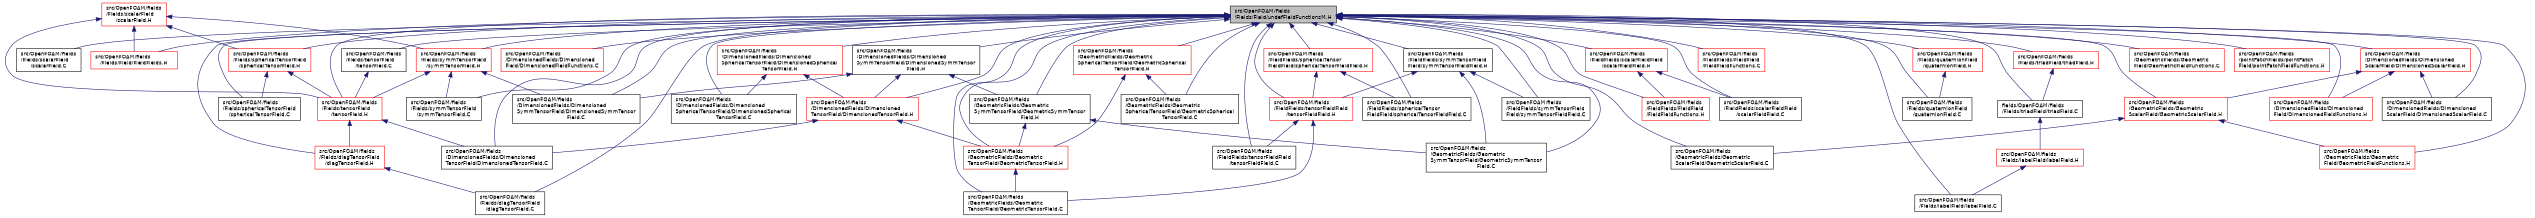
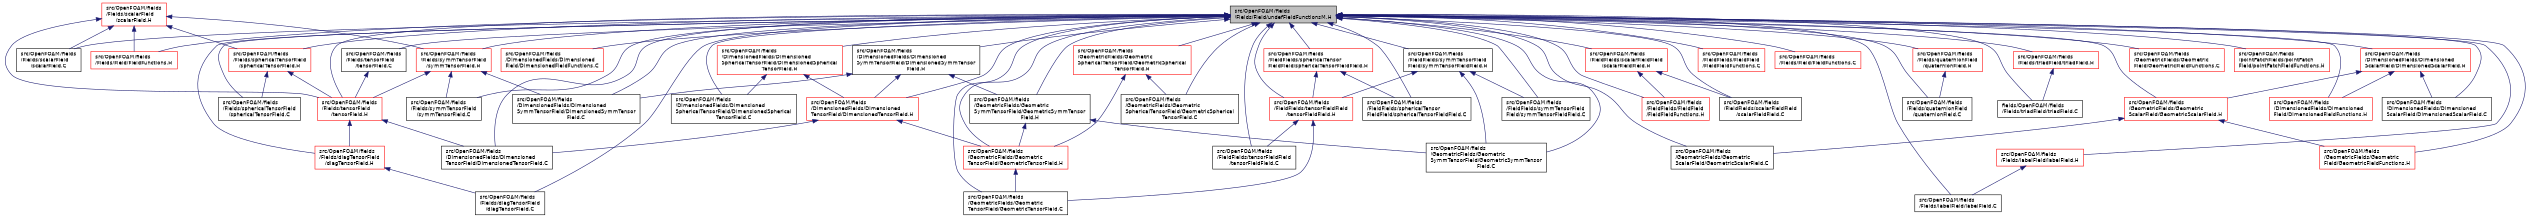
  digraph {
    node [color=red fontname=Helvetica fontsize=10 shape=record]
    edge [color=midnightblue dir=back fontname=Helvetica fontsize=10 labelfontname=Helvetica labelfontsize=10 style=solid]
    n1 [color=black fillcolor=grey75 fontcolor=black height=0.2 label="src/OpenFOAM/fields\l/Fields/Field/undefFieldFunctionsM.H" style=filled width=0.4]
    n2 [height=0.2 label="src/OpenFOAM/fields\l/DimensionedFields/Dimensioned\lField/DimensionedFieldFunctions.H" width=0.4]
    n3 [height=0.2 label="src/OpenFOAM/fields\l/DimensionedFields/Dimensioned\lField/DimensionedFieldFunctions.C" width=0.4]
    n4 [height=0.2 label="src/OpenFOAM/fields\l/DimensionedFields/Dimensioned\lScalarField/DimensionedScalarField.H" width=0.4]
    n5 [color=black height=0.2 label="src/OpenFOAM/fields\l/DimensionedFields/Dimensioned\lScalarField/DimensionedScalarField.C" width=0.4]
    n6 [height=0.2 label="src/OpenFOAM/fields\l/GeometricFields/Geometric\lScalarField/GeometricScalarField.H" width=0.4]
    n7 [height=0.2 label="src/OpenFOAM/fields\l/GeometricFields/Geometric\lField/GeometricFieldFunctions.H" width=0.4]
    n8 [color=black height=0.2 label="src/OpenFOAM/fields\l/GeometricFields/Geometric\lScalarField/GeometricScalarField.C" width=0.4]
    n9 [height=0.2 label="src/OpenFOAM/fields\l/DimensionedFields/Dimensioned\lSphericalTensorField/DimensionedSpherical\lTensorField.H" width=0.4]
    n10 [color=black height=0.2 label="src/OpenFOAM/fields\l/DimensionedFields/Dimensioned\lSphericalTensorField/DimensionedSpherical\lTensorField.C" width=0.4]
    n11 [height=0.2 label="src/OpenFOAM/fields\l/DimensionedFields/Dimensioned\lTensorField/DimensionedTensorField.H" width=0.4]
    n12 [color=black height=0.2 label="src/OpenFOAM/fields\l/DimensionedFields/Dimensioned\lTensorField/DimensionedTensorField.C" width=0.4]
    n13 [height=0.2 label="src/OpenFOAM/fields\l/GeometricFields/Geometric\lTensorField/GeometricTensorField.H" width=0.4]
    n14 [color=black height=0.2 label="src/OpenFOAM/fields\l/GeometricFields/Geometric\lTensorField/GeometricTensorField.C" width=0.4]
    n15 [color=black height=0.2 label="src/OpenFOAM/fields\l/DimensionedFields/Dimensioned\lSymmTensorField/DimensionedSymmTensor\lField.H" width=0.4]
    n16 [color=black height=0.2 label="src/OpenFOAM/fields\l/DimensionedFields/Dimensioned\lSymmTensorField/DimensionedSymmTensor\lField.C" width=0.4]
    n17 [color=black height=0.2 label="src/OpenFOAM/fields\l/GeometricFields/Geometric\lSymmTensorField/GeometricSymmTensor\lField.H" width=0.4]
    n18 [color=black height=0.2 label="src/OpenFOAM/fields\l/GeometricFields/Geometric\lSymmTensorField/GeometricSymmTensor\lField.C" width=0.4]
    n19 [height=0.2 label="src/OpenFOAM/fields\l/FieldFields/FieldField\l/FieldFieldFunctions.H" width=0.4]
    n20 [height=0.2 label="src/OpenFOAM/fields\l/FieldFields/FieldField\l/FieldFieldFunctions.C" width=0.4]
    n21 [height=0.2 label="src/OpenFOAM/fields\l/FieldFields/scalarFieldField\l/scalarFieldField.H" width=0.4]
    n22 [color=black height=0.2 label="src/OpenFOAM/fields\l/FieldFields/scalarFieldField\l/scalarFieldField.C" width=0.4]
    n23 [height=0.2 label="src/OpenFOAM/fields\l/FieldFields/sphericalTensor\lFieldField/sphericalTensorFieldField.H" width=0.4]
    n24 [color=black height=0.2 label="src/OpenFOAM/fields\l/FieldFields/sphericalTensor\lFieldField/sphericalTensorFieldField.C" width=0.4]
    n25 [height=0.2 label="src/OpenFOAM/fields\l/FieldFields/tensorFieldField\l/tensorFieldField.H" width=0.4]
    n26 [color=black height=0.2 label="src/OpenFOAM/fields\l/FieldFields/tensorFieldField\l/tensorFieldField.C" width=0.4]
    n27 [color=black height=0.2 label="src/OpenFOAM/fields\l/FieldFields/symmTensorField\lField/symmTensorFieldField.H" width=0.4]
    n28 [color=black height=0.2 label="src/OpenFOAM/fields\l/FieldFields/symmTensorField\lField/symmTensorFieldField.C" width=0.4]
    n29 [height=0.2 label="src/OpenFOAM/fields\l/Fields/diagTensorField\l/diagTensorField.H" width=0.4]
    n30 [color=black height=0.2 label="src/OpenFOAM/fields\l/Fields/diagTensorField\l/diagTensorField.C" width=0.4]
-   n32 [height=0.2 label="src/OpenFOAM/fields\l/Fields/Field/FieldFields.H" width=0.4]
+   n31 [height=0.2 label="src/OpenFOAM/fields\l/Fields/Field/FieldFunctions.C" width=0.4]
+   n32 [height=0.2 label="src/OpenFOAM/fields\l/Fields/Field/FieldFunctions.H" width=0.4]
    n33 [height=0.2 label="src/OpenFOAM/fields\l/Fields/labelField/labelField.H" width=0.4]
    n34 [color=black height=0.2 label="src/OpenFOAM/fields\l/Fields/labelField/labelField.C" width=0.4]
    n35 [height=0.2 label="src/OpenFOAM/fields\l/Fields/quaternionField\l/quaternionField.H" width=0.4]
    n36 [color=black height=0.2 label="src/OpenFOAM/fields\l/Fields/quaternionField\l/quaternionField.C" width=0.4]
    n37 [color=black height=0.2 label="src/OpenFOAM/fields\l/Fields/scalarField\l/scalarField.C" width=0.4]
    n38 [height=0.2 label="src/OpenFOAM/fields\l/Fields/sphericalTensorField\l/sphericalTensorField.H" width=0.4]
    n39 [color=black height=0.2 label="src/OpenFOAM/fields\l/Fields/sphericalTensorField\l/sphericalTensorField.C" width=0.4]
    n40 [height=0.2 label="src/OpenFOAM/fields\l/Fields/tensorField\l/tensorField.H" width=0.4]
    n41 [color=black height=0.2 label="src/OpenFOAM/fields\l/Fields/tensorField\l/tensorField.C" width=0.4]
    n42 [height=0.2 label="src/OpenFOAM/fields\l/Fields/symmTensorField\l/symmTensorField.H" width=0.4]
    n43 [color=black height=0.2 label="src/OpenFOAM/fields\l/Fields/symmTensorField\l/symmTensorField.C" width=0.4]
    n44 [height=0.2 label="src/OpenFOAM/fields\l/Fields/triadField/triadField.H" width=0.4]
    n45 [color=black height=0.2 label="fields/OpenFOAM/fields\l/Fields/triadField/triadField.C" width=0.4]
    n46 [height=0.2 label="src/OpenFOAM/fields\l/GeometricFields/Geometric\lField/GeometricFieldFunctions.C" width=0.4]
    n47 [height=0.2 label="src/OpenFOAM/fields\l/GeometricFields/Geometric\lSphericalTensorField/GeometricSpherical\lTensorField.H" width=0.4]
    n48 [color=black height=0.2 label="src/OpenFOAM/fields\l/GeometricFields/Geometric\lSphericalTensorField/GeometricSpherical\lTensorField.C" width=0.4]
    n49 [height=0.2 label="src/OpenFOAM/fields\l/pointPatchFields/pointPatch\lField/pointPatchFieldFunctions.H" width=0.4]
    n50 [height=0.2 label="src/OpenFOAM/fields\l/Fields/scalarField\l/scalarField.H" width=0.4]
    n1 -> n2
    n1 -> n3
    n1 -> n4
    n1 -> n5
    n1 -> n6
    n1 -> n7
    n1 -> n8
    n1 -> n9
    n1 -> n10
    n1 -> n11
    n1 -> n12
    n1 -> n13
    n1 -> n14
    n1 -> n15
    n1 -> n16
    n1 -> n17
    n1 -> n18
    n1 -> n19
    n1 -> n20
    n1 -> n21
    n1 -> n22
    n1 -> n23
    n1 -> n24
    n1 -> n25
    n1 -> n26
    n1 -> n27
    n1 -> n28
    n1 -> n29
    n1 -> n30
+   n1 -> n31
    n1 -> n32
-   n45 -> n33
+   n1 -> n33
    n1 -> n34
    n1 -> n35
    n1 -> n36
    n1 -> n37
    n1 -> n38
    n1 -> n39
    n1 -> n40
    n1 -> n41
    n1 -> n42
    n1 -> n43
    n1 -> n44
    n1 -> n45
    n1 -> n46
    n1 -> n47
    n1 -> n48
    n1 -> n49
    n4 -> n2
    n4 -> n5
    n4 -> n6
    n6 -> n7
    n6 -> n8
    n9 -> n10
    n9 -> n11
    n11 -> n12
    n11 -> n13
    n13 -> n14
    n15 -> n11
    n15 -> n16
    n15 -> n17
    n17 -> n13
    n17 -> n18
    n21 -> n19
    n21 -> n22
    n23 -> n24
    n23 -> n25
    n25 -> n14
    n25 -> n26
    n27 -> n18
    n27 -> n25
    n27 -> n28
    n29 -> n30
    n33 -> n34
    n35 -> n36
    n38 -> n39
    n38 -> n40
    n40 -> n12
    n40 -> n29
    n41 -> n40
    n42 -> n16
    n42 -> n40
    n42 -> n43
    n44 -> n45
    n47 -> n13
    n47 -> n48
    n50 -> n32
+   n50 -> n37
    n50 -> n38
    n50 -> n40
    n50 -> n42
  }
